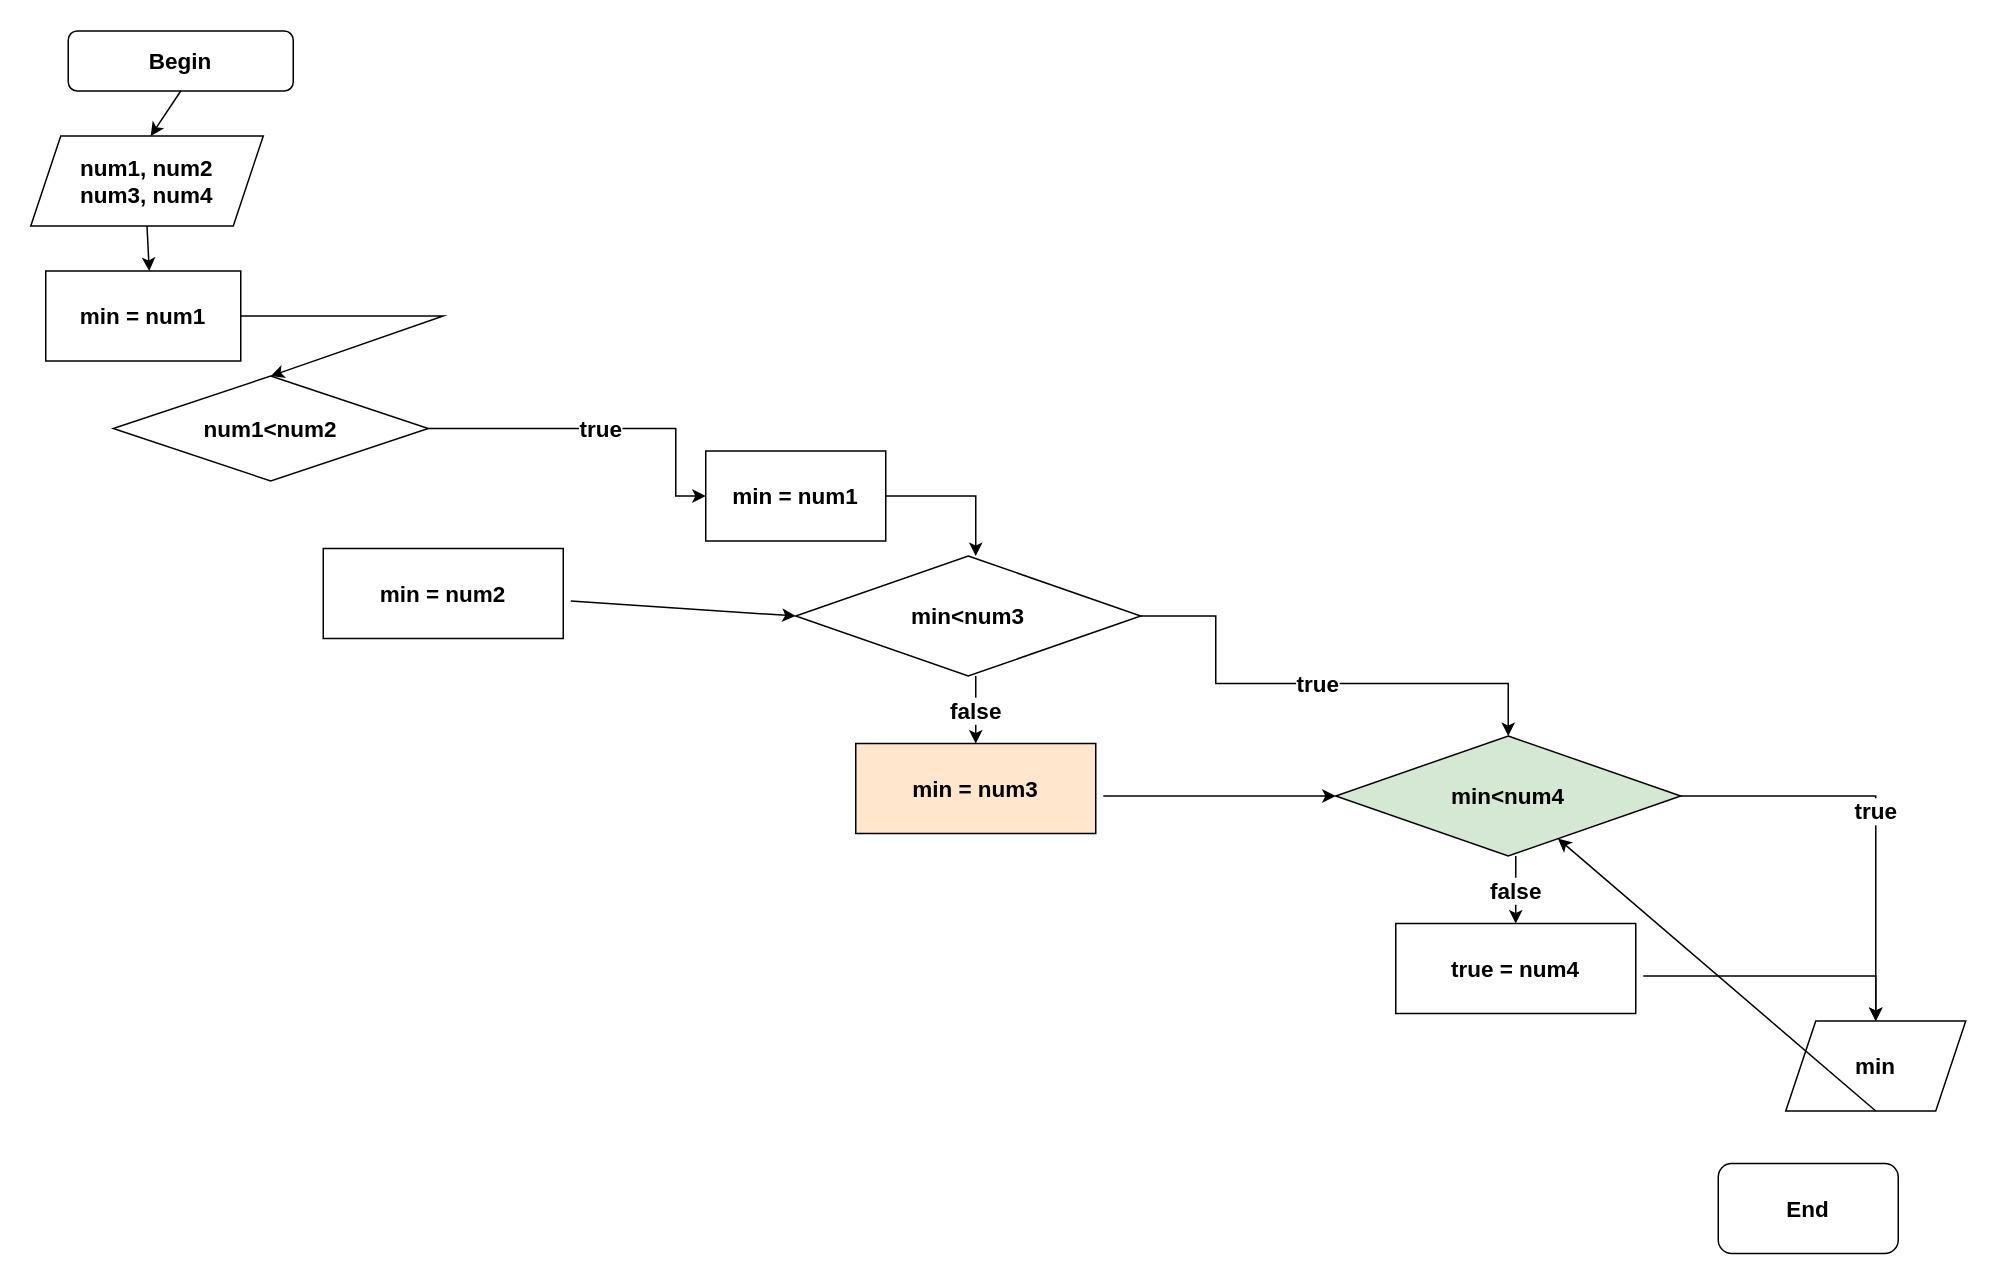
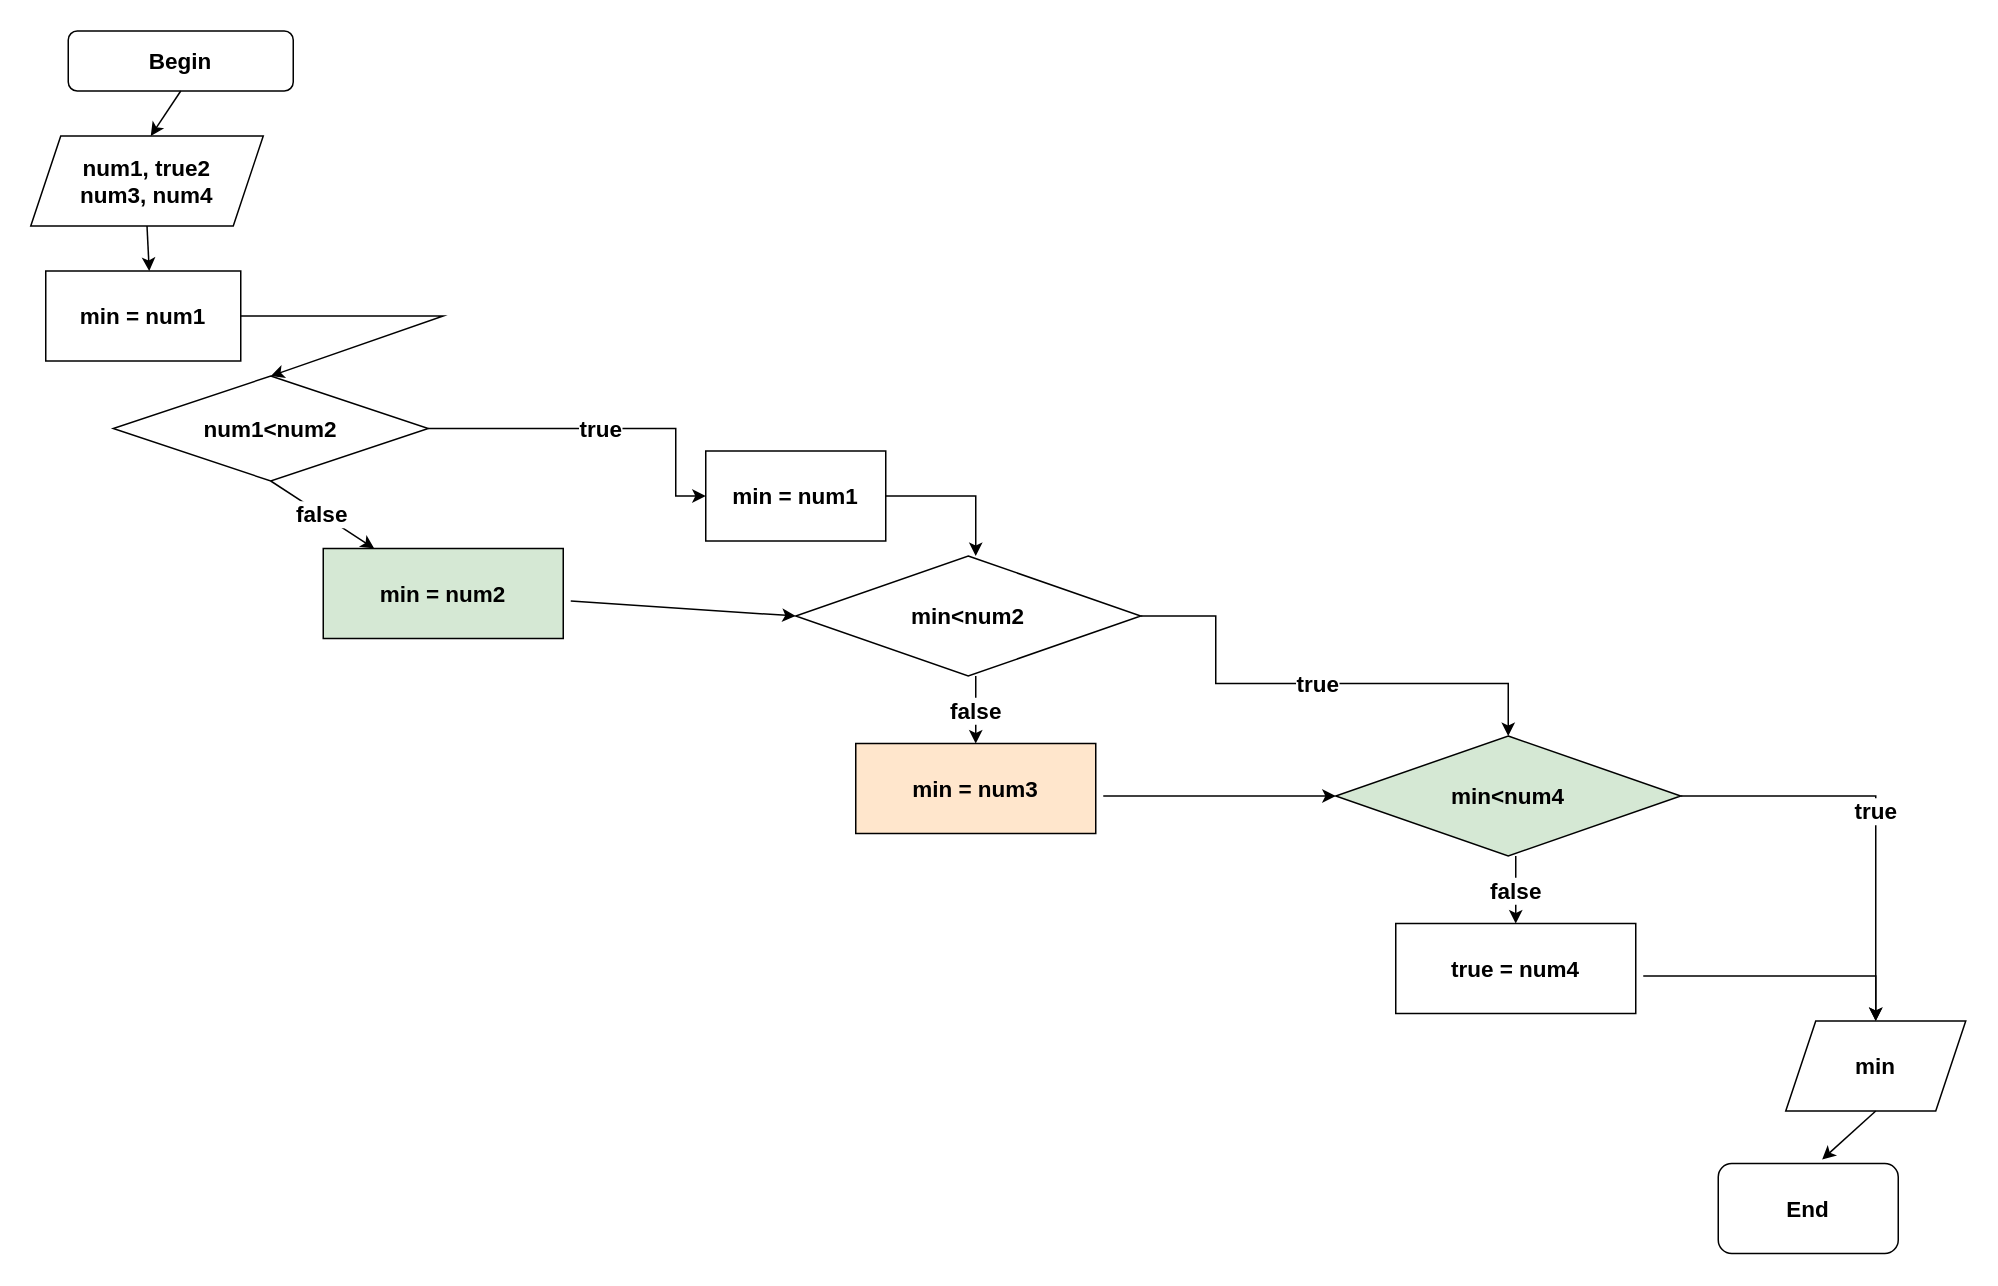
  <mxCell id="0" />
  <mxCell id="1" parent="0" />
  <mxCell id="2" value="Begin" style="rounded=1;whiteSpace=wrap;html=1;fontStyle=1;fontSize=15;" parent="1" vertex="1"><mxGeometry x="45" y="20" width="150" height="40" as="geometry" /></mxCell>
  <mxCell id="3" value="" style="endArrow=classic;html=1;rounded=0;fontSize=15;exitX=0.5;exitY=1;exitDx=0;exitDy=0;" parent="1" source="2" edge="1"><mxGeometry width="50" height="50" relative="1" as="geometry"><mxPoint x="305" y="290" as="sourcePoint" /><mxPoint x="100" y="90" as="targetPoint" /></mxGeometry></mxCell>
- <mxCell id="4" value="num1, num2&lt;br&gt;num3, num4" style="shape=parallelogram;perimeter=parallelogramPerimeter;whiteSpace=wrap;html=1;fixedSize=1;fontSize=15;fontStyle=1" parent="1" vertex="1"><mxGeometry x="20" y="90" width="155" height="60" as="geometry" /></mxCell>
+ <mxCell id="4" value="num1, true2&lt;br&gt;num3, num4" style="shape=parallelogram;perimeter=parallelogramPerimeter;whiteSpace=wrap;html=1;fixedSize=1;fontSize=15;fontStyle=1" parent="1" vertex="1"><mxGeometry x="20" y="90" width="155" height="60" as="geometry" /></mxCell>
  <mxCell id="5" value="" style="endArrow=classic;html=1;rounded=0;fontSize=15;exitX=0.5;exitY=1;exitDx=0;exitDy=0;" parent="1" source="4" edge="1"><mxGeometry width="50" height="50" relative="1" as="geometry"><mxPoint x="305" y="280" as="sourcePoint" /><mxPoint x="99" y="180" as="targetPoint" /></mxGeometry></mxCell>
  <mxCell id="6" value="min = num1" style="rounded=0;whiteSpace=wrap;html=1;fontSize=15;fontStyle=1" parent="1" vertex="1"><mxGeometry x="30" y="180" width="130" height="60" as="geometry" /></mxCell>
  <mxCell id="7" value="true" style="edgeStyle=orthogonalEdgeStyle;rounded=0;orthogonalLoop=1;jettySize=auto;html=1;exitX=1;exitY=0.5;exitDx=0;exitDy=0;fontSize=15;fontStyle=1" parent="1" source="8" target="10" edge="1"><mxGeometry relative="1" as="geometry"><mxPoint x="490" y="310" as="targetPoint" /><Array as="points"><mxPoint x="450" y="285" /><mxPoint x="450" y="330" /></Array></mxGeometry></mxCell>
  <mxCell id="8" value="num1&amp;lt;num2" style="rhombus;whiteSpace=wrap;html=1;fontSize=15;fontStyle=1" parent="1" vertex="1"><mxGeometry x="75" y="250" width="210" height="70" as="geometry" /></mxCell>
  <mxCell id="9" value="" style="endArrow=classic;html=1;rounded=0;fontSize=15;entryX=0.5;entryY=0;entryDx=0;entryDy=0;fontStyle=1" parent="1" target="8" edge="1"><mxGeometry width="50" height="50" relative="1" as="geometry"><mxPoint x="160" y="210" as="sourcePoint" /><mxPoint x="390" y="340" as="targetPoint" /><Array as="points"><mxPoint x="295" y="210" /></Array></mxGeometry></mxCell>
  <mxCell id="10" value="min = num1" style="rounded=0;whiteSpace=wrap;html=1;fontSize=15;fontStyle=1" parent="1" vertex="1"><mxGeometry x="470" y="300" width="120" height="60" as="geometry" /></mxCell>
- <mxCell id="12" value="min = num2" style="rounded=0;whiteSpace=wrap;html=1;fontSize=15;fontStyle=1" parent="1" vertex="1"><mxGeometry x="215" y="365" width="160" height="60" as="geometry" /></mxCell>
+ <mxCell id="11" value="false" style="endArrow=classic;html=1;rounded=0;fontSize=15;exitX=0.5;exitY=1;exitDx=0;exitDy=0;fontStyle=1" parent="1" source="8" target="12" edge="1"><mxGeometry width="50" height="50" relative="1" as="geometry"><mxPoint x="340" y="530" as="sourcePoint" /><mxPoint x="295" y="380" as="targetPoint" /></mxGeometry></mxCell>
+ <mxCell id="12" value="min = num2" style="rounded=0;whiteSpace=wrap;html=1;fontSize=15;fontStyle=1;fillColor=#d5e8d4;" parent="1" vertex="1"><mxGeometry x="215" y="365" width="160" height="60" as="geometry" /></mxCell>
  <mxCell id="13" value="" style="endArrow=classic;html=1;rounded=0;fontSize=15;fontStyle=1" parent="1" edge="1"><mxGeometry width="50" height="50" relative="1" as="geometry"><mxPoint x="590" y="330" as="sourcePoint" /><mxPoint x="650" y="370" as="targetPoint" /><Array as="points"><mxPoint x="650" y="330" /></Array></mxGeometry></mxCell>
- <mxCell id="14" value="min&amp;lt;num3" style="rhombus;whiteSpace=wrap;html=1;fontSize=15;fontStyle=1" parent="1" vertex="1"><mxGeometry x="530" y="370" width="230" height="80" as="geometry" /></mxCell>
+ <mxCell id="14" value="min&amp;lt;num2" style="rhombus;whiteSpace=wrap;html=1;fontSize=15;fontStyle=1" parent="1" vertex="1"><mxGeometry x="530" y="370" width="230" height="80" as="geometry" /></mxCell>
  <mxCell id="15" value="true" style="edgeStyle=orthogonalEdgeStyle;rounded=0;orthogonalLoop=1;jettySize=auto;html=1;exitX=1;exitY=0.5;exitDx=0;exitDy=0;fontSize=15;entryX=0.5;entryY=0;entryDx=0;entryDy=0;fontStyle=1" parent="1" target="16" edge="1"><mxGeometry relative="1" as="geometry"><mxPoint x="920" y="470" as="targetPoint" /><mxPoint x="760" y="410" as="sourcePoint" /><Array as="points"><mxPoint x="810" y="410" /><mxPoint x="810" y="455" /><mxPoint x="1005" y="455" /></Array></mxGeometry></mxCell>
  <mxCell id="16" value="min&amp;lt;num4" style="rhombus;whiteSpace=wrap;html=1;fontSize=15;fontStyle=1;fillColor=#d5e8d4;" parent="1" vertex="1"><mxGeometry x="890" y="490" width="230" height="80" as="geometry" /></mxCell>
  <mxCell id="17" value="true" style="edgeStyle=orthogonalEdgeStyle;rounded=0;orthogonalLoop=1;jettySize=auto;html=1;exitX=1;exitY=0.5;exitDx=0;exitDy=0;fontSize=15;entryX=0.5;entryY=0;entryDx=0;entryDy=0;fontStyle=1" parent="1" target="25" edge="1"><mxGeometry relative="1" as="geometry"><mxPoint x="1190" y="575" as="targetPoint" /><mxPoint x="1120" y="530" as="sourcePoint" /><Array as="points"><mxPoint x="1250" y="530" /></Array></mxGeometry></mxCell>
  <mxCell id="18" value="" style="endArrow=classic;html=1;rounded=0;fontSize=15;entryX=0;entryY=0.5;entryDx=0;entryDy=0;fontStyle=1" parent="1" target="14" edge="1"><mxGeometry width="50" height="50" relative="1" as="geometry"><mxPoint x="380" y="400" as="sourcePoint" /><mxPoint x="440" y="440" as="targetPoint" /><Array as="points" /></mxGeometry></mxCell>
  <mxCell id="19" value="false" style="endArrow=classic;html=1;rounded=0;fontSize=15;exitX=0.5;exitY=1;exitDx=0;exitDy=0;fontStyle=1" parent="1" target="20" edge="1"><mxGeometry width="50" height="50" relative="1" as="geometry"><mxPoint x="650" y="450" as="sourcePoint" /><mxPoint x="650" y="510" as="targetPoint" /></mxGeometry></mxCell>
  <mxCell id="20" value="min = num3" style="rounded=0;whiteSpace=wrap;html=1;fontSize=15;fontStyle=1;fillColor=#ffe6cc;" parent="1" vertex="1"><mxGeometry x="570" y="495" width="160" height="60" as="geometry" /></mxCell>
  <mxCell id="21" value="" style="endArrow=classic;html=1;rounded=0;fontSize=15;entryX=0;entryY=0.5;entryDx=0;entryDy=0;fontStyle=1" parent="1" target="16" edge="1"><mxGeometry width="50" height="50" relative="1" as="geometry"><mxPoint x="735" y="530" as="sourcePoint" /><mxPoint x="885" y="540" as="targetPoint" /><Array as="points" /></mxGeometry></mxCell>
  <mxCell id="22" value="false" style="endArrow=classic;html=1;rounded=0;fontSize=15;exitX=0.5;exitY=1;exitDx=0;exitDy=0;fontStyle=1" parent="1" target="23" edge="1"><mxGeometry width="50" height="50" relative="1" as="geometry"><mxPoint x="1010" y="570" as="sourcePoint" /><mxPoint x="1010" y="630" as="targetPoint" /></mxGeometry></mxCell>
  <mxCell id="23" value="true = num4" style="rounded=0;whiteSpace=wrap;html=1;fontSize=15;fontStyle=1" parent="1" vertex="1"><mxGeometry x="930" y="615" width="160" height="60" as="geometry" /></mxCell>
  <mxCell id="24" value="" style="endArrow=classic;html=1;rounded=0;fontSize=15;entryX=0.5;entryY=0;entryDx=0;entryDy=0;fontStyle=1" parent="1" edge="1"><mxGeometry width="50" height="50" relative="1" as="geometry"><mxPoint x="1095" y="650" as="sourcePoint" /><mxPoint x="1250" y="680" as="targetPoint" /><Array as="points"><mxPoint x="1250" y="650" /></Array></mxGeometry></mxCell>
  <mxCell id="25" value="min" style="shape=parallelogram;perimeter=parallelogramPerimeter;whiteSpace=wrap;html=1;fixedSize=1;fontSize=15;fontStyle=1" parent="1" vertex="1"><mxGeometry x="1190" y="680" width="120" height="60" as="geometry" /></mxCell>
- <mxCell id="26" value="" style="endArrow=classic;html=1;rounded=0;fontSize=15;exitX=0.5;exitY=1;exitDx=0;exitDy=0;fontStyle=1;" parent="1" source="25" target="16" edge="1"><mxGeometry width="50" height="50" relative="1" as="geometry"><mxPoint x="580" y="720" as="sourcePoint" /><mxPoint x="1250" y="850" as="targetPoint" /></mxGeometry></mxCell>
+ <mxCell id="26" value="" style="endArrow=classic;html=1;rounded=0;fontSize=15;exitX=0.5;exitY=1;exitDx=0;exitDy=0;fontStyle=1;entryX=0.577;entryY=-0.044;entryDx=0;entryDy=0;entryPerimeter=0;" parent="1" source="25" target="27" edge="1"><mxGeometry width="50" height="50" relative="1" as="geometry"><mxPoint x="580" y="720" as="sourcePoint" /><mxPoint x="1250" y="850" as="targetPoint" /></mxGeometry></mxCell>
  <mxCell id="27" value="End" style="rounded=1;whiteSpace=wrap;html=1;fontSize=15;fontStyle=1" parent="1" vertex="1"><mxGeometry x="1145" y="775" width="120" height="60" as="geometry" /></mxCell>
